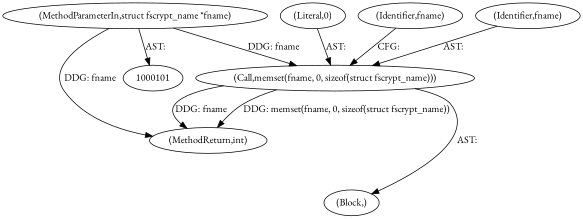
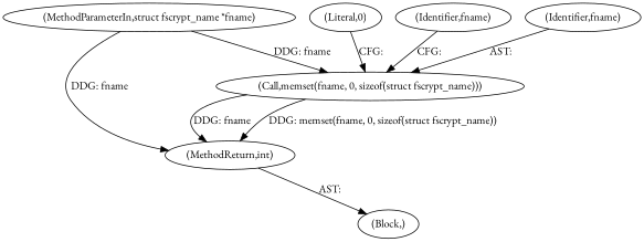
  digraph {
    fontname="EB Garamond"
    node [fontname="EB Garamond"]
    edge [fontname="EB Garamond"]
    n1 [label="(Call,memset(fname, 0, sizeof(struct fscrypt_name)))"]
    n2 [label="(MethodReturn,int)"]
    n3 [label="(Block,)"]
    n4 [label="(MethodParameterIn,struct fscrypt_name *fname)"]
-   1000101
    n6 [label="(Literal,0)"]
    n7 [label="(Identifier,fname)"]
    n8 [label="(Identifier,fname)"]
    n1 -> n2 [label="DDG: memset(fname, 0, sizeof(struct fscrypt_name))"]
    n1 -> n2 [label="DDG: fname"]
-   n1 -> n3 [label="AST: "]
+   n2 -> n3 [label="AST: "]
    n4 -> n1 [label="DDG: fname"]
    n4 -> n2 [label="DDG: fname"]
-   n4 -> 1000101 [label="AST: "]
-   n6 -> n1 [label="AST: "]
+   n6 -> n1 [label="CFG: "]
    n7 -> n1 [label="CFG: "]
    n8 -> n1 [label="AST: "]
  }
